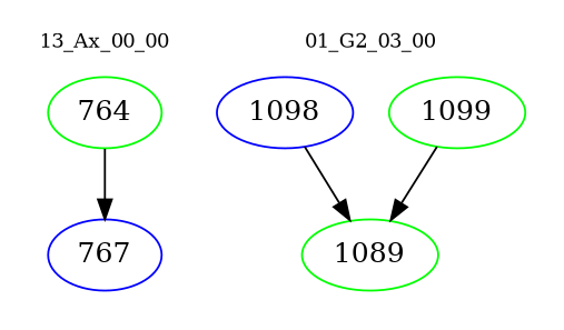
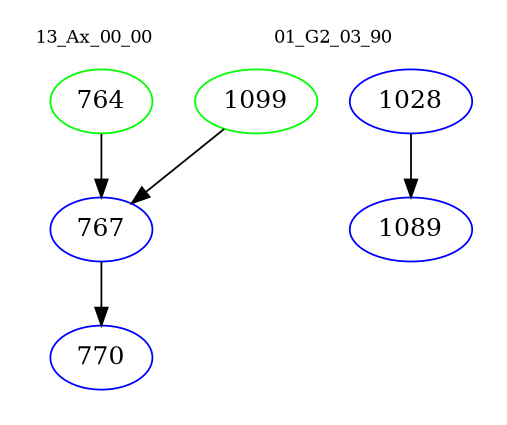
  digraph {
    node [color=blue]
    edge [color=black]
    n1 [color=green label=764]
    n2 [label=767]
+   n3 [label=770]
    n4 [color=green label=1099]
-   n5 [color=green label=1089]
-   n6 [label=1098]
+   n5 [label=1089]
+   n6 [label=1028]
    subgraph cluster_1 {
      color=white
      fontsize=10
      label="13_Ax_00_00"
      n1
      n2
+     n3
    }
    subgraph cluster_2 {
      color=white
      fontsize=10
-     label="01_G2_03_00"
+     label="01_G2_03_90"
      n4
      n5
      n6
    }
    n1 -> n2
-   n4 -> n5
+   n2 -> n3
+   n4 -> n2
    n6 -> n5
  }
